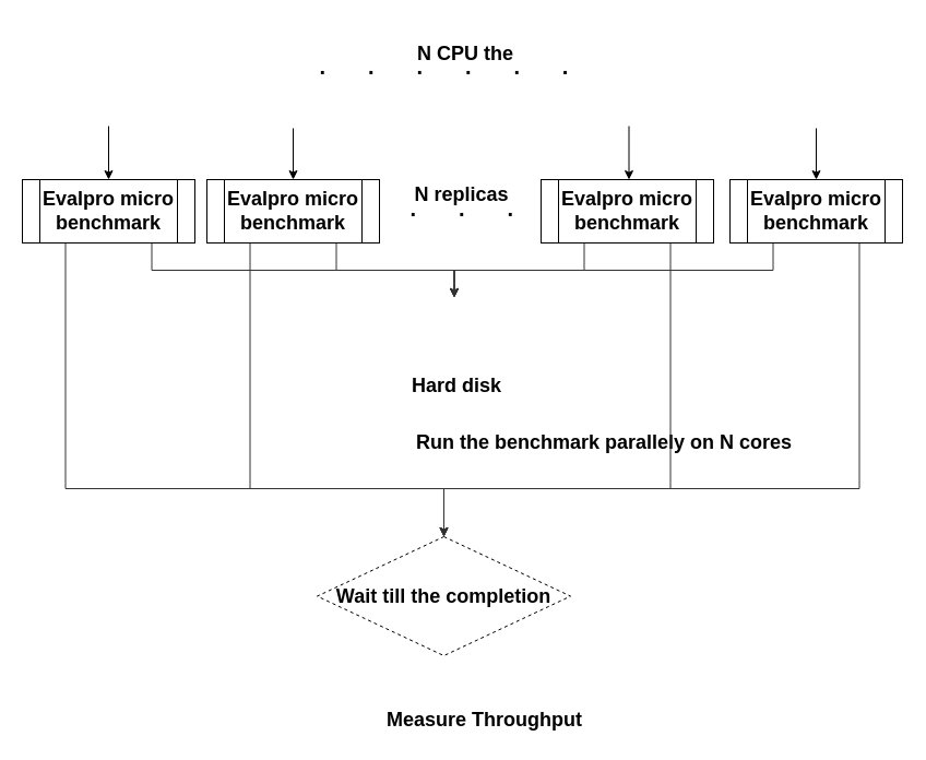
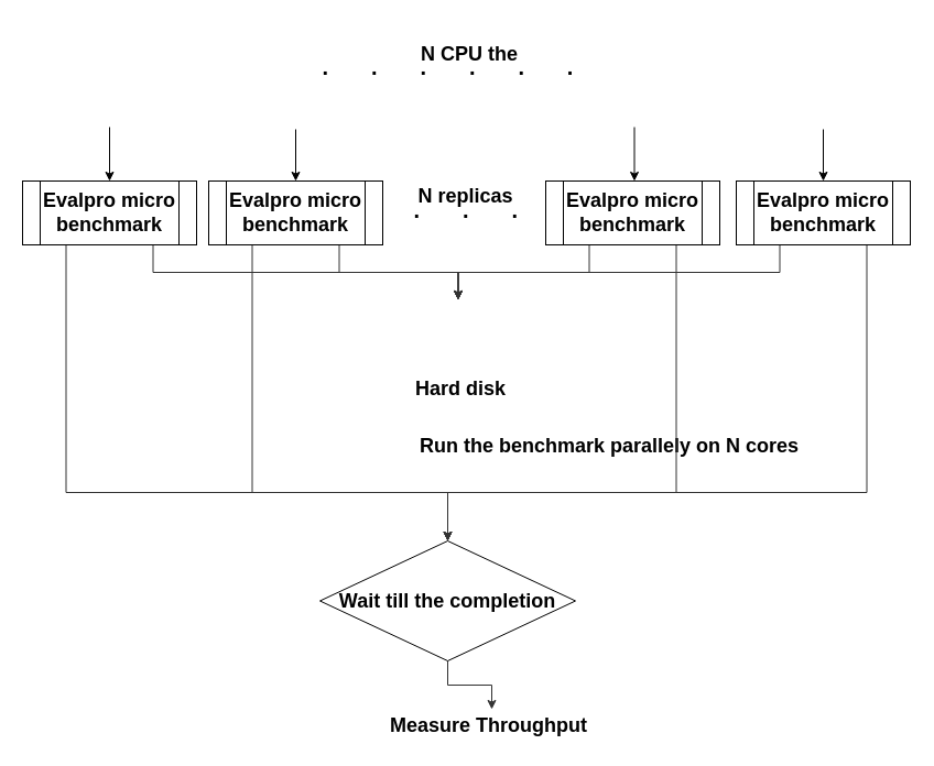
  <mxCell id="0" />
  <mxCell id="1" parent="0" />
  <mxCell id="2" value="" style="edgeStyle=orthogonalEdgeStyle;rounded=0;orthogonalLoop=1;jettySize=auto;html=1;fontSize=18;" edge="1" parent="1" source="3" target="8"><mxGeometry relative="1" as="geometry" /></mxCell>
  <mxCell id="3" value="" style="shape=image;html=1;verticalAlign=top;verticalLabelPosition=bottom;labelBackgroundColor=#ffffff;imageAspect=0;aspect=fixed;image=https://cdn1.iconfinder.com/data/icons/unicons-line-vol-5/24/processor-128.png;fillColor=none;" vertex="1" parent="1"><mxGeometry x="51.5" y="20" width="95" height="95" as="geometry" /></mxCell>
  <mxCell id="4" value="&lt;b style=&quot;font-size: 20px;&quot;&gt;.&lt;span style=&quot;white-space: pre;&quot;&gt;&#09;&lt;/span&gt;.&lt;span style=&quot;white-space: pre;&quot;&gt;&#09;&lt;/span&gt;.&lt;span style=&quot;white-space: pre;&quot;&gt;&#09;&lt;/span&gt;.&lt;span style=&quot;white-space: pre;&quot;&gt;&#09;&lt;/span&gt;.&lt;span style=&quot;white-space: pre;&quot;&gt;&#09;&lt;/span&gt;.&lt;/b&gt;" style="text;html=1;strokeColor=none;fillColor=none;align=center;verticalAlign=middle;whiteSpace=wrap;rounded=0;" vertex="1" parent="1"><mxGeometry x="330" y="45" width="153" height="30" as="geometry" /></mxCell>
  <mxCell id="5" value="&lt;font style=&quot;font-size: 18px;&quot;&gt;&lt;b&gt;N CPU the&lt;/b&gt;&lt;/font&gt;" style="text;html=1;strokeColor=none;fillColor=none;align=center;verticalAlign=middle;whiteSpace=wrap;rounded=0;fontSize=20;" vertex="1" parent="1"><mxGeometry x="333.5" y="37" width="184" height="21" as="geometry" /></mxCell>
  <mxCell id="6" style="edgeStyle=orthogonalEdgeStyle;rounded=0;orthogonalLoop=1;jettySize=auto;html=1;exitX=0.25;exitY=1;exitDx=0;exitDy=0;strokeColor=#333333;" edge="1" parent="1" source="8" target="16"><mxGeometry relative="1" as="geometry"><Array as="points"><mxPoint x="60" y="447" /><mxPoint x="406" y="447" /></Array></mxGeometry></mxCell>
  <mxCell id="7" style="edgeStyle=orthogonalEdgeStyle;rounded=0;orthogonalLoop=1;jettySize=auto;html=1;exitX=0.75;exitY=1;exitDx=0;exitDy=0;strokeColor=#333333;" edge="1" parent="1" source="8" target="30"><mxGeometry relative="1" as="geometry" /></mxCell>
  <mxCell id="8" value="&lt;font size=&quot;1&quot; style=&quot;&quot;&gt;&lt;b style=&quot;font-size: 18px;&quot;&gt;Evalpro micro benchmark&lt;/b&gt;&lt;/font&gt;" style="shape=process;whiteSpace=wrap;html=1;backgroundOutline=1;fontSize=18;" vertex="1" parent="1"><mxGeometry x="20" y="164" width="158" height="58" as="geometry" /></mxCell>
  <mxCell id="9" value="" style="edgeStyle=orthogonalEdgeStyle;rounded=0;orthogonalLoop=1;jettySize=auto;html=1;fontSize=18;" edge="1" parent="1" source="10"><mxGeometry relative="1" as="geometry"><mxPoint x="575.5" y="164" as="targetPoint" /></mxGeometry></mxCell>
  <mxCell id="10" value="" style="shape=image;html=1;verticalAlign=top;verticalLabelPosition=bottom;labelBackgroundColor=#ffffff;imageAspect=0;aspect=fixed;image=https://cdn1.iconfinder.com/data/icons/unicons-line-vol-5/24/processor-128.png;fillColor=none;" vertex="1" parent="1"><mxGeometry x="528" y="20" width="95" height="95" as="geometry" /></mxCell>
  <mxCell id="11" value="" style="edgeStyle=orthogonalEdgeStyle;rounded=0;orthogonalLoop=1;jettySize=auto;html=1;" edge="1" parent="1" source="12" target="23"><mxGeometry relative="1" as="geometry" /></mxCell>
  <mxCell id="12" value="" style="shape=image;html=1;verticalAlign=top;verticalLabelPosition=bottom;labelBackgroundColor=#ffffff;imageAspect=0;aspect=fixed;image=https://cdn1.iconfinder.com/data/icons/unicons-line-vol-5/24/processor-128.png;fillColor=none;" vertex="1" parent="1"><mxGeometry x="220.5" y="22" width="95" height="95" as="geometry" /></mxCell>
  <mxCell id="13" value="" style="edgeStyle=orthogonalEdgeStyle;rounded=0;orthogonalLoop=1;jettySize=auto;html=1;fontSize=18;" edge="1" parent="1" source="14"><mxGeometry relative="1" as="geometry"><mxPoint x="747" y="164" as="targetPoint" /></mxGeometry></mxCell>
  <mxCell id="14" value="" style="shape=image;html=1;verticalAlign=top;verticalLabelPosition=bottom;labelBackgroundColor=#ffffff;imageAspect=0;aspect=fixed;image=https://cdn1.iconfinder.com/data/icons/unicons-line-vol-5/24/processor-128.png;fillColor=none;" vertex="1" parent="1"><mxGeometry x="699.5" y="22" width="95" height="95" as="geometry" /></mxCell>
- <mxCell id="16" value="&lt;b&gt;Wait till the completion&lt;/b&gt;" style="rhombus;whiteSpace=wrap;html=1;fontSize=18;dashed=1;" vertex="1" parent="1"><mxGeometry x="290" y="491" width="232" height="109" as="geometry" /></mxCell>
+ <mxCell id="15" style="edgeStyle=orthogonalEdgeStyle;rounded=0;orthogonalLoop=1;jettySize=auto;html=1;exitX=0.5;exitY=1;exitDx=0;exitDy=0;fontSize=18;strokeColor=#333333;" edge="1" parent="1" source="16" target="18"><mxGeometry relative="1" as="geometry" /></mxCell>
+ <mxCell id="16" value="&lt;b&gt;Wait till the completion&lt;/b&gt;" style="rhombus;whiteSpace=wrap;html=1;fontSize=18;" vertex="1" parent="1"><mxGeometry x="290" y="491" width="232" height="109" as="geometry" /></mxCell>
  <mxCell id="17" value="&lt;b&gt;Run the benchmark parallely on N cores&lt;/b&gt;" style="text;html=1;strokeColor=none;fillColor=none;align=center;verticalAlign=middle;whiteSpace=wrap;rounded=0;fontSize=18;" vertex="1" parent="1"><mxGeometry x="372" y="390" width="362" height="30" as="geometry" /></mxCell>
  <mxCell id="18" value="&lt;b style=&quot;font-size: 18px;&quot;&gt;Measure Throughput&amp;nbsp;&lt;/b&gt;" style="text;html=1;strokeColor=none;fillColor=none;align=center;verticalAlign=middle;whiteSpace=wrap;rounded=0;" vertex="1" parent="1"><mxGeometry x="325" y="644" width="242" height="30" as="geometry" /></mxCell>
  <mxCell id="19" value="&lt;b style=&quot;font-size: 20px;&quot;&gt;.&lt;span style=&quot;white-space: pre;&quot;&gt;&#09;&lt;/span&gt;.&lt;span style=&quot;white-space: pre;&quot;&gt;&#09;&lt;/span&gt;.&lt;span style=&quot;white-space: pre;&quot;&gt;&#09;&lt;/span&gt;.&lt;/b&gt;" style="text;html=1;strokeColor=none;fillColor=none;align=center;verticalAlign=middle;whiteSpace=wrap;rounded=0;" vertex="1" parent="1"><mxGeometry x="364" y="175" width="73" height="30" as="geometry" /></mxCell>
  <mxCell id="20" value="&lt;font style=&quot;font-size: 18px;&quot;&gt;&lt;b&gt;N replicas&lt;/b&gt;&lt;/font&gt;" style="text;html=1;strokeColor=none;fillColor=none;align=center;verticalAlign=middle;whiteSpace=wrap;rounded=0;fontSize=20;" vertex="1" parent="1"><mxGeometry x="367.5" y="166" width="109" height="21" as="geometry" /></mxCell>
  <mxCell id="21" style="edgeStyle=orthogonalEdgeStyle;rounded=0;orthogonalLoop=1;jettySize=auto;html=1;exitX=0.25;exitY=1;exitDx=0;exitDy=0;strokeColor=#333333;" edge="1" parent="1" source="23" target="16"><mxGeometry relative="1" as="geometry"><Array as="points"><mxPoint x="229" y="447" /><mxPoint x="406" y="447" /></Array></mxGeometry></mxCell>
  <mxCell id="22" style="edgeStyle=orthogonalEdgeStyle;rounded=0;orthogonalLoop=1;jettySize=auto;html=1;exitX=0.75;exitY=1;exitDx=0;exitDy=0;strokeColor=#333333;" edge="1" parent="1" source="23" target="30"><mxGeometry relative="1" as="geometry" /></mxCell>
  <mxCell id="23" value="&lt;font size=&quot;1&quot; style=&quot;&quot;&gt;&lt;b style=&quot;font-size: 18px;&quot;&gt;Evalpro micro benchmark&lt;/b&gt;&lt;/font&gt;" style="shape=process;whiteSpace=wrap;html=1;backgroundOutline=1;fontSize=18;" vertex="1" parent="1"><mxGeometry x="189" y="164" width="158" height="58" as="geometry" /></mxCell>
  <mxCell id="24" style="edgeStyle=orthogonalEdgeStyle;rounded=0;orthogonalLoop=1;jettySize=auto;html=1;exitX=0.75;exitY=1;exitDx=0;exitDy=0;strokeColor=#333333;" edge="1" parent="1" source="26" target="16"><mxGeometry relative="1" as="geometry"><Array as="points"><mxPoint x="614" y="447" /><mxPoint x="406" y="447" /></Array></mxGeometry></mxCell>
  <mxCell id="25" style="edgeStyle=orthogonalEdgeStyle;rounded=0;orthogonalLoop=1;jettySize=auto;html=1;exitX=0.25;exitY=1;exitDx=0;exitDy=0;strokeColor=#333333;" edge="1" parent="1" source="26" target="30"><mxGeometry relative="1" as="geometry" /></mxCell>
  <mxCell id="26" value="&lt;font size=&quot;1&quot; style=&quot;&quot;&gt;&lt;b style=&quot;font-size: 18px;&quot;&gt;Evalpro micro benchmark&lt;/b&gt;&lt;/font&gt;" style="shape=process;whiteSpace=wrap;html=1;backgroundOutline=1;fontSize=18;" vertex="1" parent="1"><mxGeometry x="495" y="164" width="158" height="58" as="geometry" /></mxCell>
  <mxCell id="27" style="edgeStyle=orthogonalEdgeStyle;rounded=0;orthogonalLoop=1;jettySize=auto;html=1;exitX=0.75;exitY=1;exitDx=0;exitDy=0;strokeColor=#333333;" edge="1" parent="1" source="29" target="16"><mxGeometry relative="1" as="geometry"><Array as="points"><mxPoint x="787" y="447" /><mxPoint x="406" y="447" /></Array></mxGeometry></mxCell>
  <mxCell id="28" style="edgeStyle=orthogonalEdgeStyle;rounded=0;orthogonalLoop=1;jettySize=auto;html=1;exitX=0.25;exitY=1;exitDx=0;exitDy=0;strokeColor=#333333;" edge="1" parent="1" source="29" target="30"><mxGeometry relative="1" as="geometry" /></mxCell>
  <mxCell id="29" value="&lt;font size=&quot;1&quot; style=&quot;&quot;&gt;&lt;b style=&quot;font-size: 18px;&quot;&gt;Evalpro micro benchmark&lt;/b&gt;&lt;/font&gt;" style="shape=process;whiteSpace=wrap;html=1;backgroundOutline=1;fontSize=18;" vertex="1" parent="1"><mxGeometry x="668" y="164" width="158" height="58" as="geometry" /></mxCell>
  <mxCell id="30" value="" style="shape=image;html=1;verticalAlign=top;verticalLabelPosition=bottom;labelBackgroundColor=#ffffff;imageAspect=0;aspect=fixed;image=https://cdn4.iconfinder.com/data/icons/PixeloPhilia_2/PNG/hdd.png" vertex="1" parent="1"><mxGeometry x="379" y="272" width="73" height="73" as="geometry" /></mxCell>
  <mxCell id="31" value="&lt;b&gt;&lt;font style=&quot;font-size: 18px;&quot;&gt;Hard disk&amp;nbsp;&lt;/font&gt;&lt;/b&gt;" style="text;html=1;strokeColor=none;fillColor=none;align=center;verticalAlign=middle;whiteSpace=wrap;rounded=0;" vertex="1" parent="1"><mxGeometry x="364" y="338" width="112.5" height="30" as="geometry" /></mxCell>
